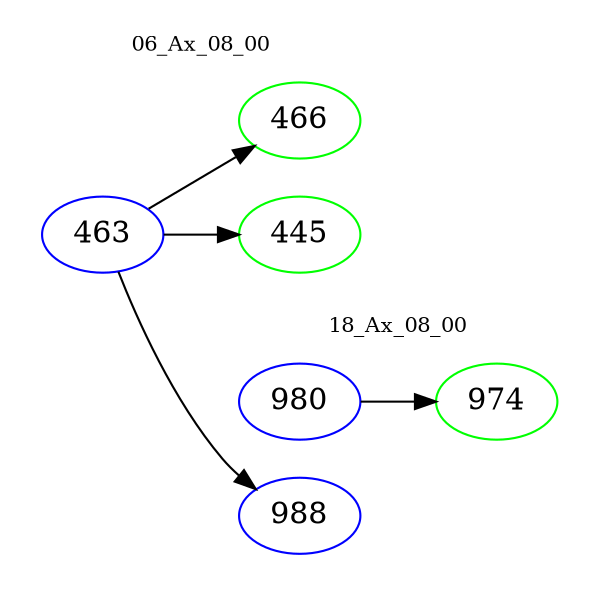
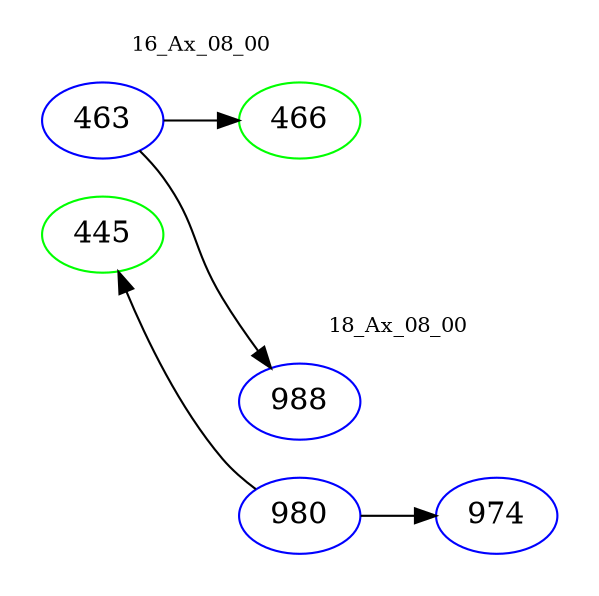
  digraph {
    rankdir=LR
    node [color=blue]
    edge [color=black]
    n1 [label=463]
    n2 [color=green label=445]
    n3 [color=green label=466]
    n4 [label=980]
-   n5 [color=green label=974]
+   n5 [label=974]
    n6 [label=988]
    subgraph cluster_1 {
      color=white
      fontsize=10
-     label="06_Ax_08_00"
+     label="16_Ax_08_00"
      n1
      n2
      n3
    }
    subgraph cluster_2 {
      color=white
      fontsize=10
      label="18_Ax_08_00"
      n4
      n5
      n6
    }
-   n1 -> n2
+   n4 -> n2
    n1 -> n3
    n1 -> n6
    n4 -> n5
  }
